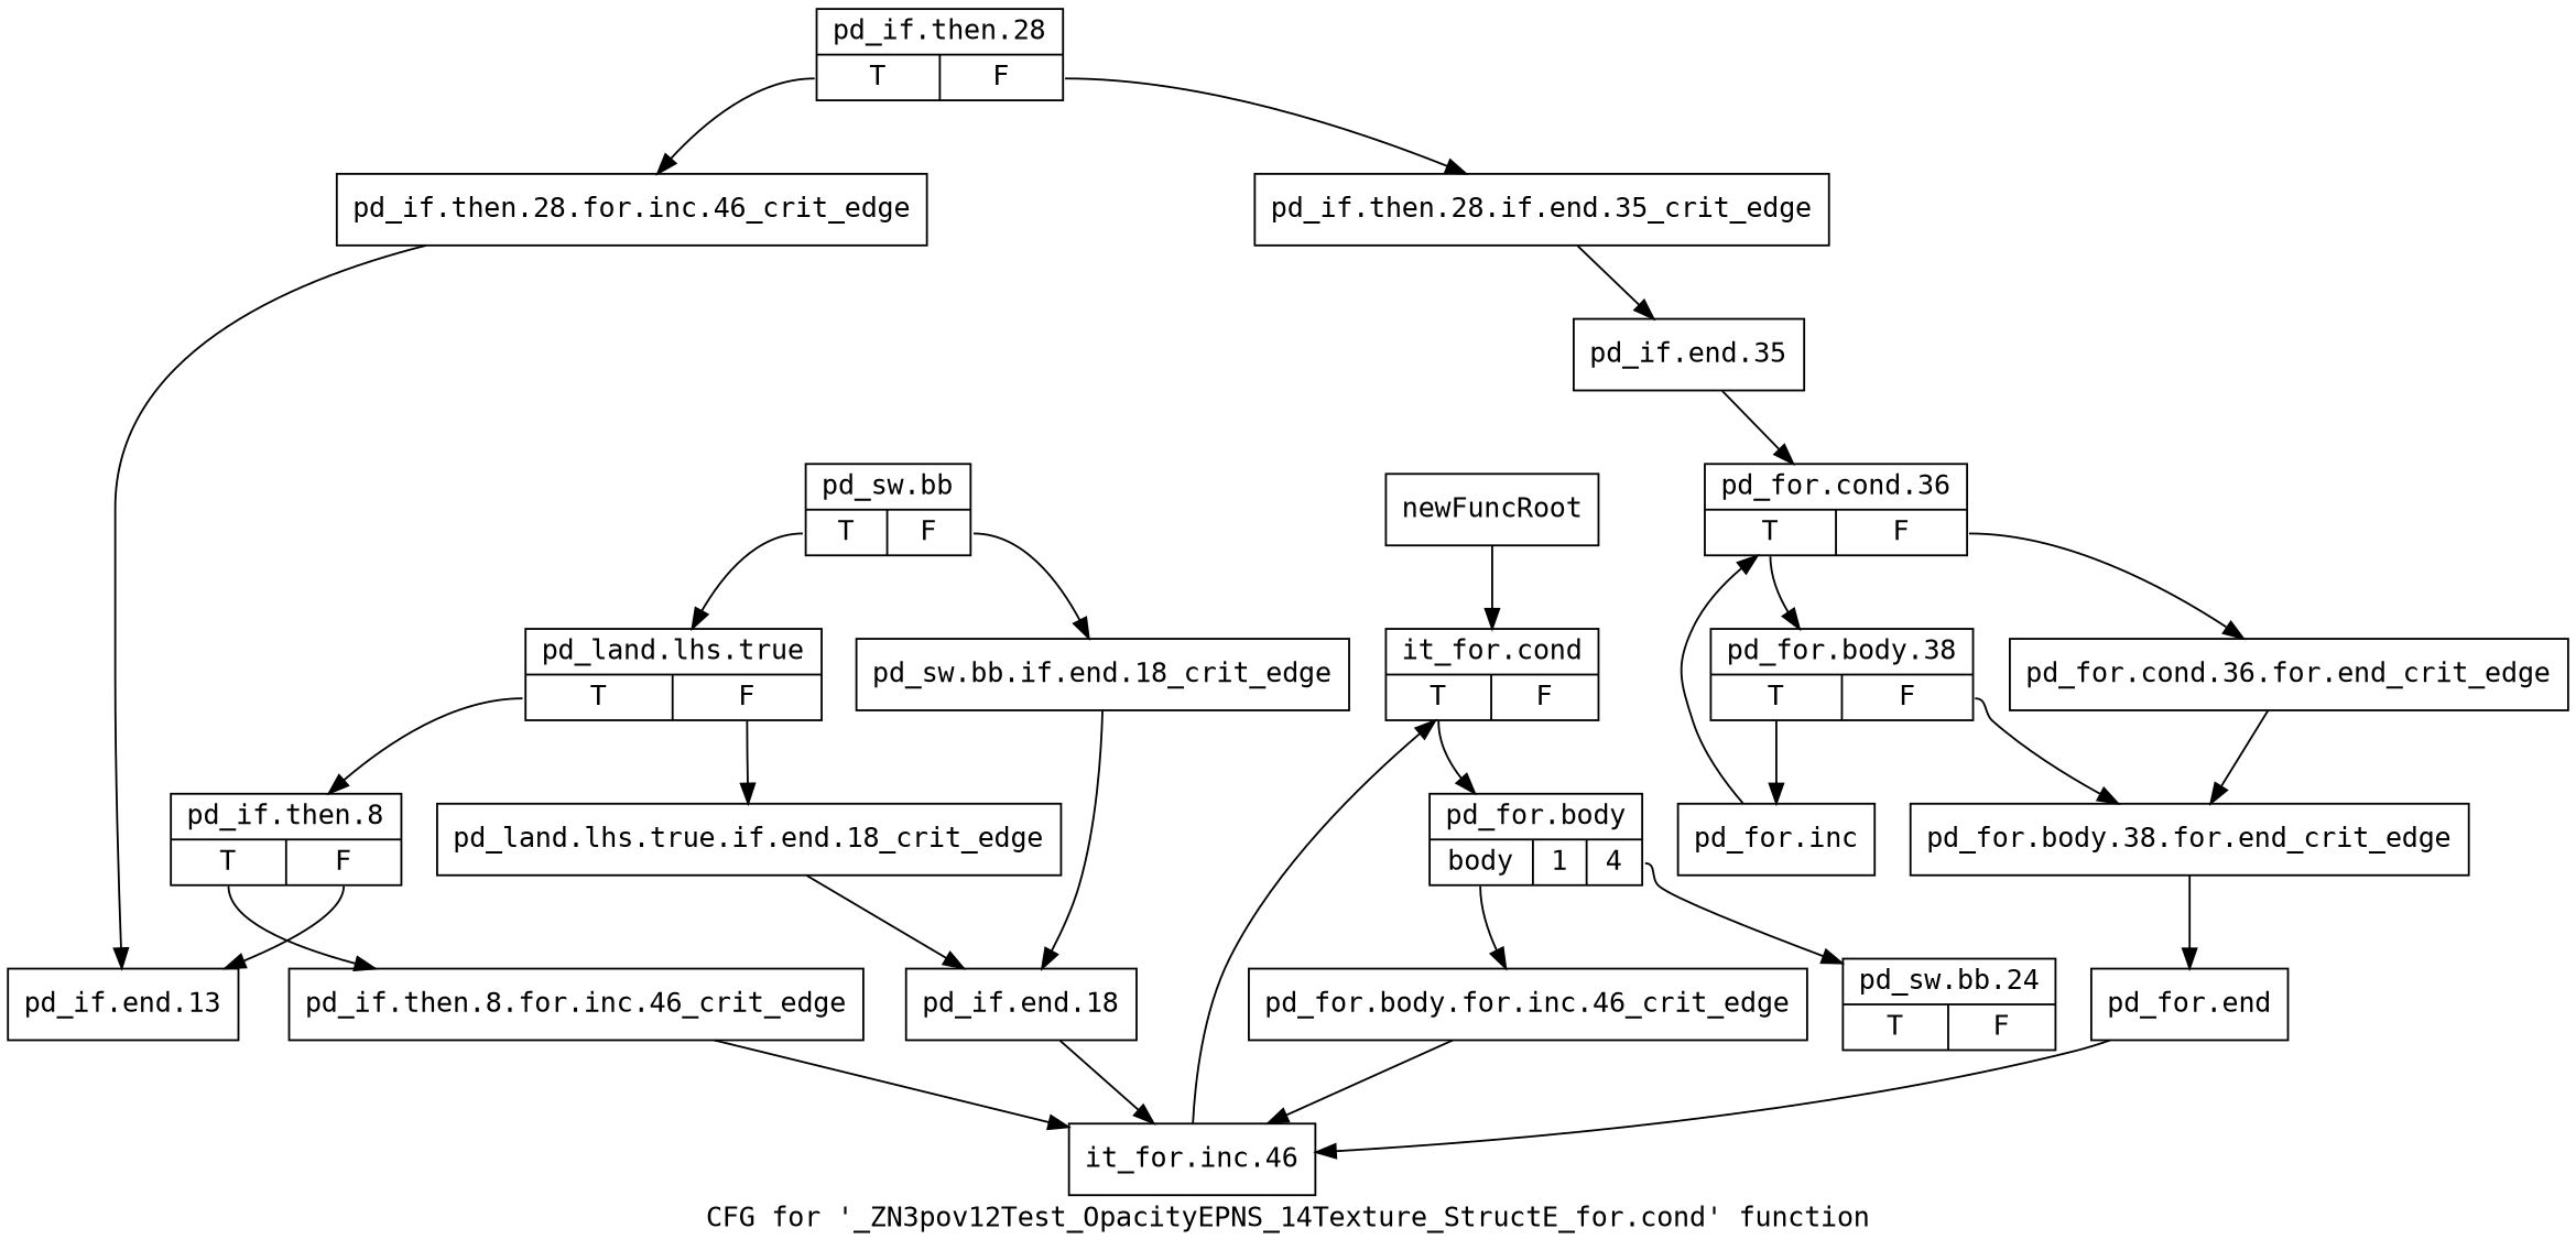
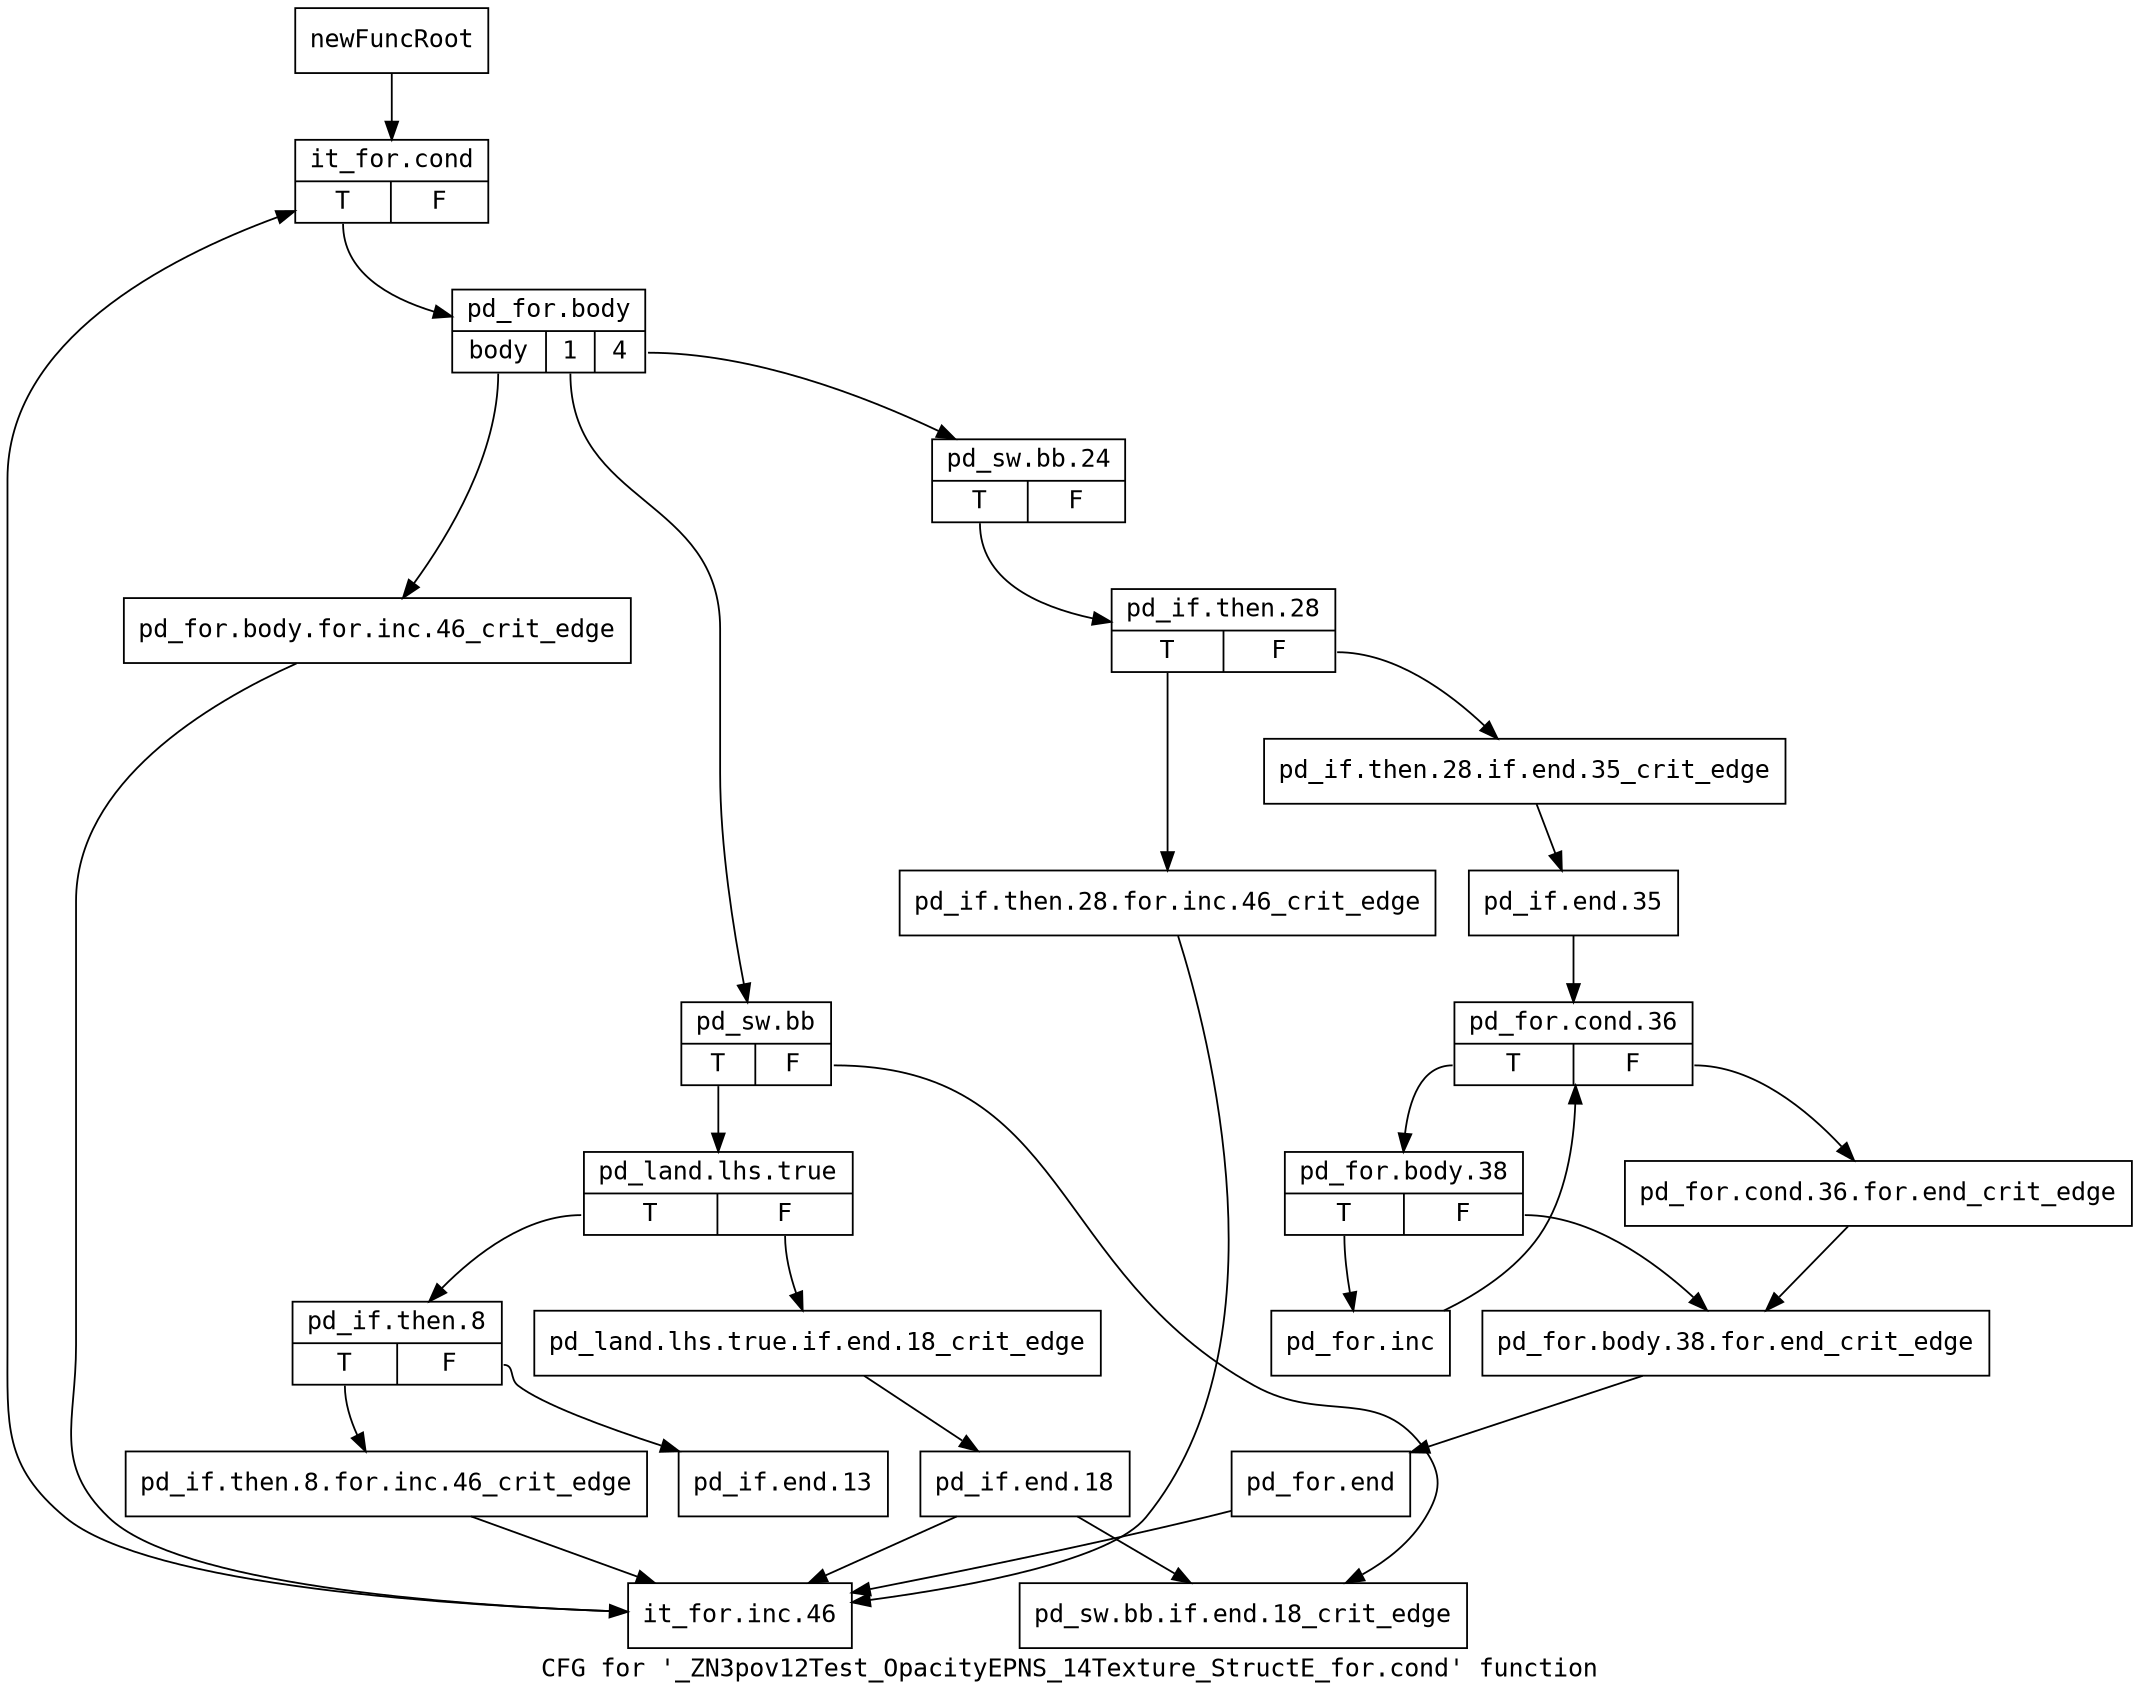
  digraph {
    fontname="DejaVu Sans Mono"
    label="CFG for '_ZN3pov12Test_OpacityEPNS_14Texture_StructE_for.cond' function"
    node [fontname="DejaVu Sans Mono" shape=record]
    edge [fontname="DejaVu Sans Mono"]
    n1 [label="{newFuncRoot}"]
    n2 [label="{it_for.cond|{<s0>T|<s1>F}}"]
    n3 [label="{pd_for.body|{<s0>body|<s1>1|<s2>4}}"]
    n4 [label="{pd_for.body.for.inc.46_crit_edge}"]
    n5 [label="{pd_sw.bb|{<s0>T|<s1>F}}"]
    n6 [label="{pd_sw.bb.24|{<s0>T|<s1>F}}"]
    n7 [label="{it_for.inc.46}"]
    n8 [label="{pd_land.lhs.true|{<s0>T|<s1>F}}"]
    n9 [label="{pd_sw.bb.if.end.18_crit_edge}"]
    n10 [label="{pd_if.then.28|{<s0>T|<s1>F}}"]
    n11 [label="{pd_if.then.8|{<s0>T|<s1>F}}"]
    n12 [label="{pd_land.lhs.true.if.end.18_crit_edge}"]
    n13 [label="{pd_if.end.18}"]
    n14 [label="{pd_if.then.28.for.inc.46_crit_edge}"]
    n15 [label="{pd_if.then.28.if.end.35_crit_edge}"]
    n16 [label="{pd_if.end.35}"]
    n17 [label="{pd_for.cond.36|{<s0>T|<s1>F}}"]
    n18 [label="{pd_for.body.38|{<s0>T|<s1>F}}"]
    n19 [label="{pd_for.cond.36.for.end_crit_edge}"]
    n20 [label="{pd_for.inc}"]
    n21 [label="{pd_for.body.38.for.end_crit_edge}"]
    n22 [label="{pd_for.end}"]
    n23 [label="{pd_if.then.8.for.inc.46_crit_edge}"]
    n24 [label="{pd_if.end.13}"]
    n1 -> n2
    n2 -> n3 [tailport=s0]
    n3 -> n4 [tailport=s0]
+   n3 -> n5 [tailport=s1]
    n3 -> n6 [tailport=s2]
    n4 -> n7
    n5 -> n8 [tailport=s0]
    n5 -> n9 [tailport=s1]
+   n6 -> n10 [tailport=s0]
    n7 -> n2
    n8 -> n11 [tailport=s0]
    n8 -> n12 [tailport=s1]
-   n9 -> n13
+   n13 -> n9
    n10 -> n14 [tailport=s0]
    n10 -> n15 [tailport=s1]
    n11 -> n23 [tailport=s0]
    n11 -> n24 [tailport=s1]
    n12 -> n13
    n13 -> n7
-   n14 -> n24
+   n14 -> n7
    n15 -> n16
    n16 -> n17
    n17 -> n18 [tailport=s0]
    n17 -> n19 [tailport=s1]
    n18 -> n20 [tailport=s0]
    n18 -> n21 [tailport=s1]
    n19 -> n21
    n20 -> n17
    n21 -> n22
    n22 -> n7
    n23 -> n7
  }
